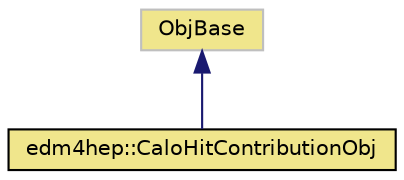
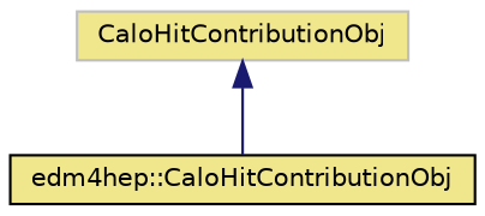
  digraph {
    node [fillcolor=khaki fontname=Helvetica fontsize=10 shape=record style=filled]
    n1 [color=black fontcolor=black height=0.2 label="edm4hep::CaloHitContributionObj" width=0.4]
-   n2 [color=grey75 height=0.2 label=ObjBase width=0.4]
+   n2 [color=grey75 height=0.2 label=CaloHitContributionObj width=0.4]
    n2 -> n1 [color=midnightblue dir=back fontname=Helvetica fontsize=10 labelfontname=Helvetica labelfontsize=10 style=solid]
  }
